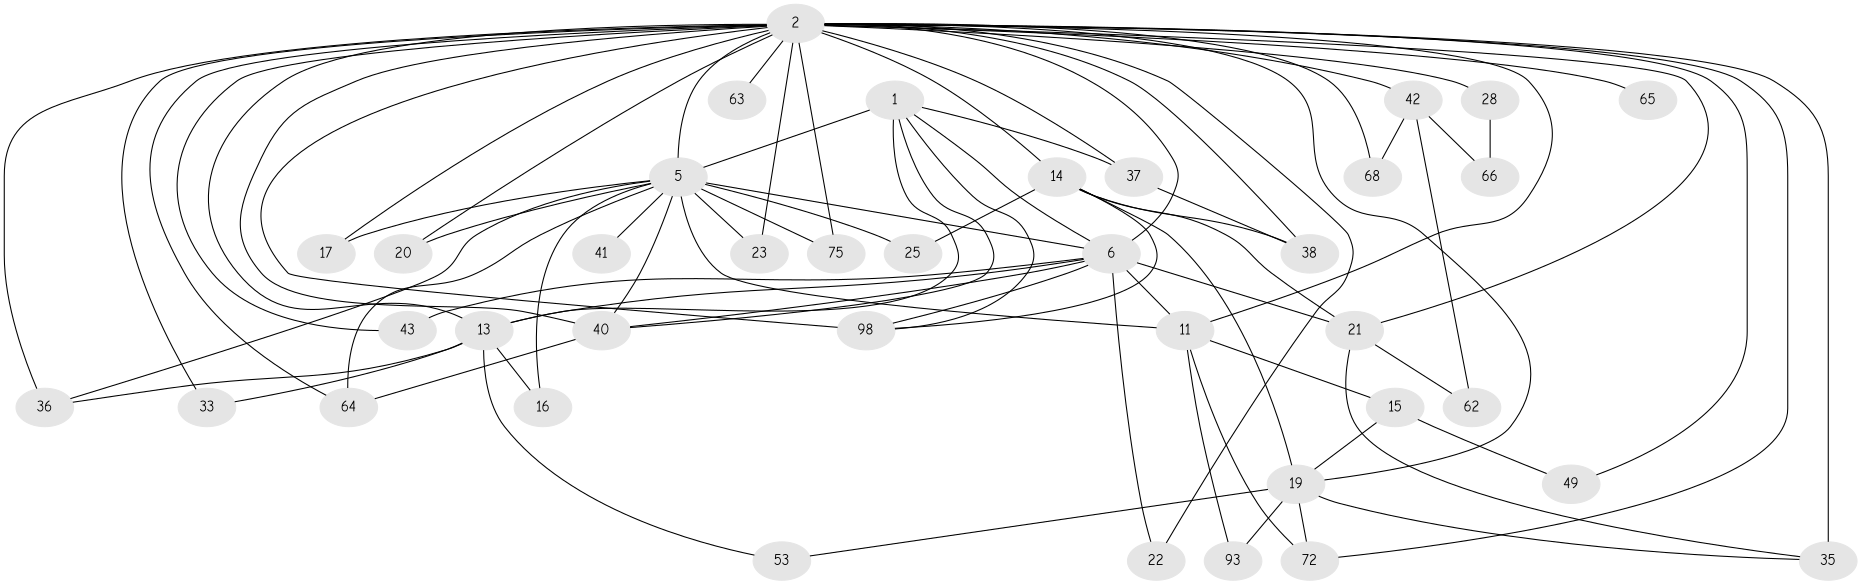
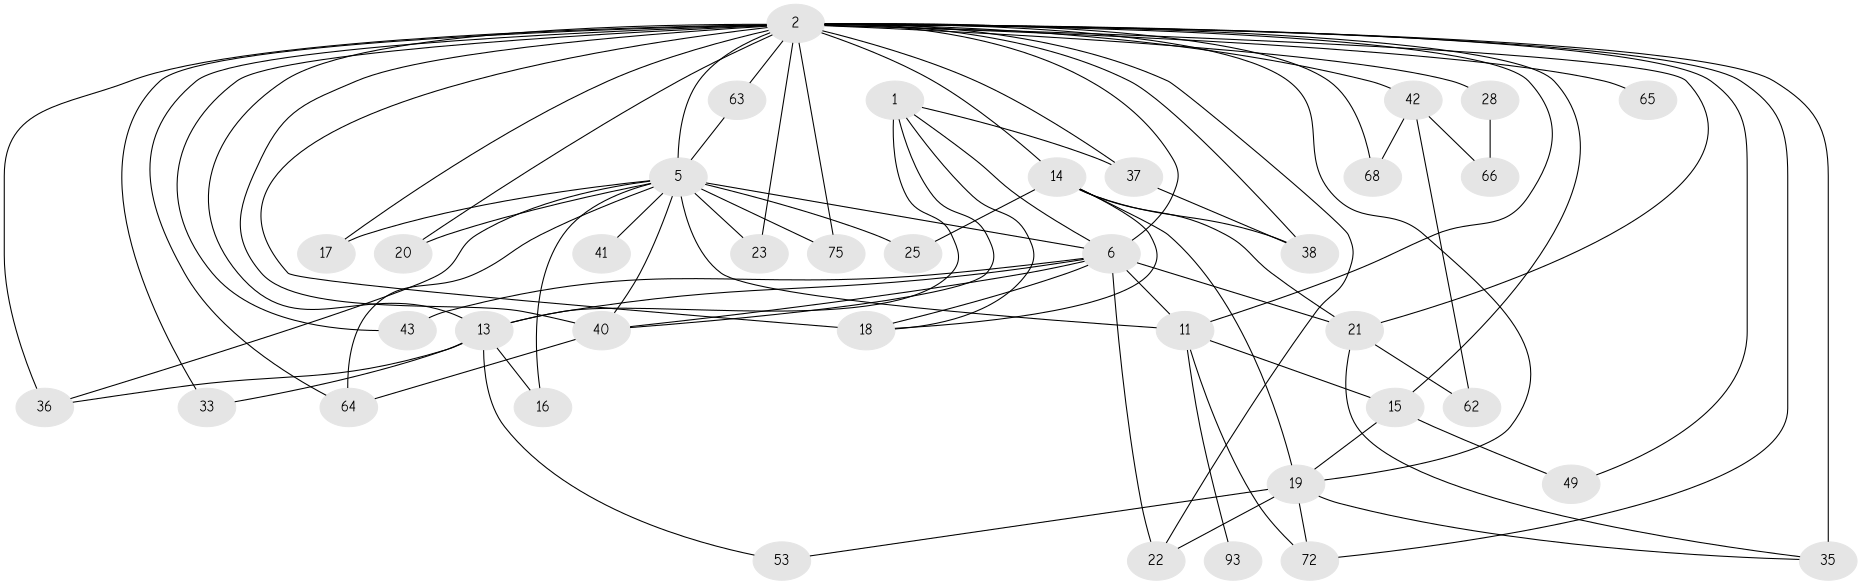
  graph {
    fontname="Comic Neue"
    node [color=gray90 fontname="Comic Neue" style=filled]
    edge [fontname="Comic Neue"]
    2 [super="+90+91+84+45+54+3+58+12+4+40+39+56+9"]
    5 [super="+8+29+55+61"]
    6 [super="+87+27"]
    n4 [label=40 super="+70"]
    13 [super="+51+26+73"]
-   18 [super="+85+52" label=98]
+   18 [super="+85+52"]
    37
    11
    14
    15
    17
    19
    20
    21
    22 [super="+74"]
    23 [super="+34"]
    28
    33
    35 [super="+46+44"]
    36
    38
    42
    43
    49
    63
    64 [super="+80"]
    65
    68
    72
    1
    16
    25
    41
    75
    53
    93
    62
    66
    2 -- 5 [weight=19]
    2 -- 6 [weight=6]
    2 -- n4 [weight=6]
    2 -- 13 [weight=3]
    2 -- 18 [weight=3]
    2 -- 37
    2 -- 11
    2 -- 14 [weight=4]
+   2 -- 15
    2 -- 17 [weight=2]
    2 -- 19 [weight=2]
    2 -- 20
    2 -- 21
    2 -- 22 [weight=2]
    2 -- 23 [weight=3]
    2 -- 28
    2 -- 33
    2 -- 35 [weight=4]
    2 -- 36
    2 -- 38
    2 -- 42 [weight=3]
    2 -- 43
    2 -- 49
    2 -- 63 [weight=2]
    2 -- 64
    2 -- 65 [weight=2]
    2 -- 68
    2 -- 72
    5 -- 6 [weight=3]
    5 -- n4 [weight=3]
    5 -- 11
    5 -- 17
    5 -- 20
    5 -- 23
    5 -- 36
    5 -- 64
    5 -- 16
    5 -- 25
    5 -- 41
    5 -- 75 [weight=2]
    6 -- n4
    6 -- 13
    6 -- 18
    6 -- 11
    6 -- 21
    6 -- 22
    6 -- 43
    n4 -- 64
    13 -- 33
    13 -- 36
    13 -- 16
    13 -- 53
    37 -- 38
    11 -- 15
    11 -- 72
    11 -- 93
    14 -- 18
    14 -- 19
    14 -- 21
    14 -- 38
    14 -- 25
    15 -- 19
    15 -- 49
    19 -- 35
    19 -- 72
    19 -- 53
-   19 -- 93
+   19 -- 22
    21 -- 35
    21 -- 62
    28 -- 66
    42 -- 68
    42 -- 62
    42 -- 66
-   1 -- 5 [weight=3]
+   63 -- 5 [weight=3]
    1 -- 6
    1 -- n4
    1 -- 13 [weight=2]
    1 -- 18
    1 -- 37
    75 -- 2 [weight=7]
  }
